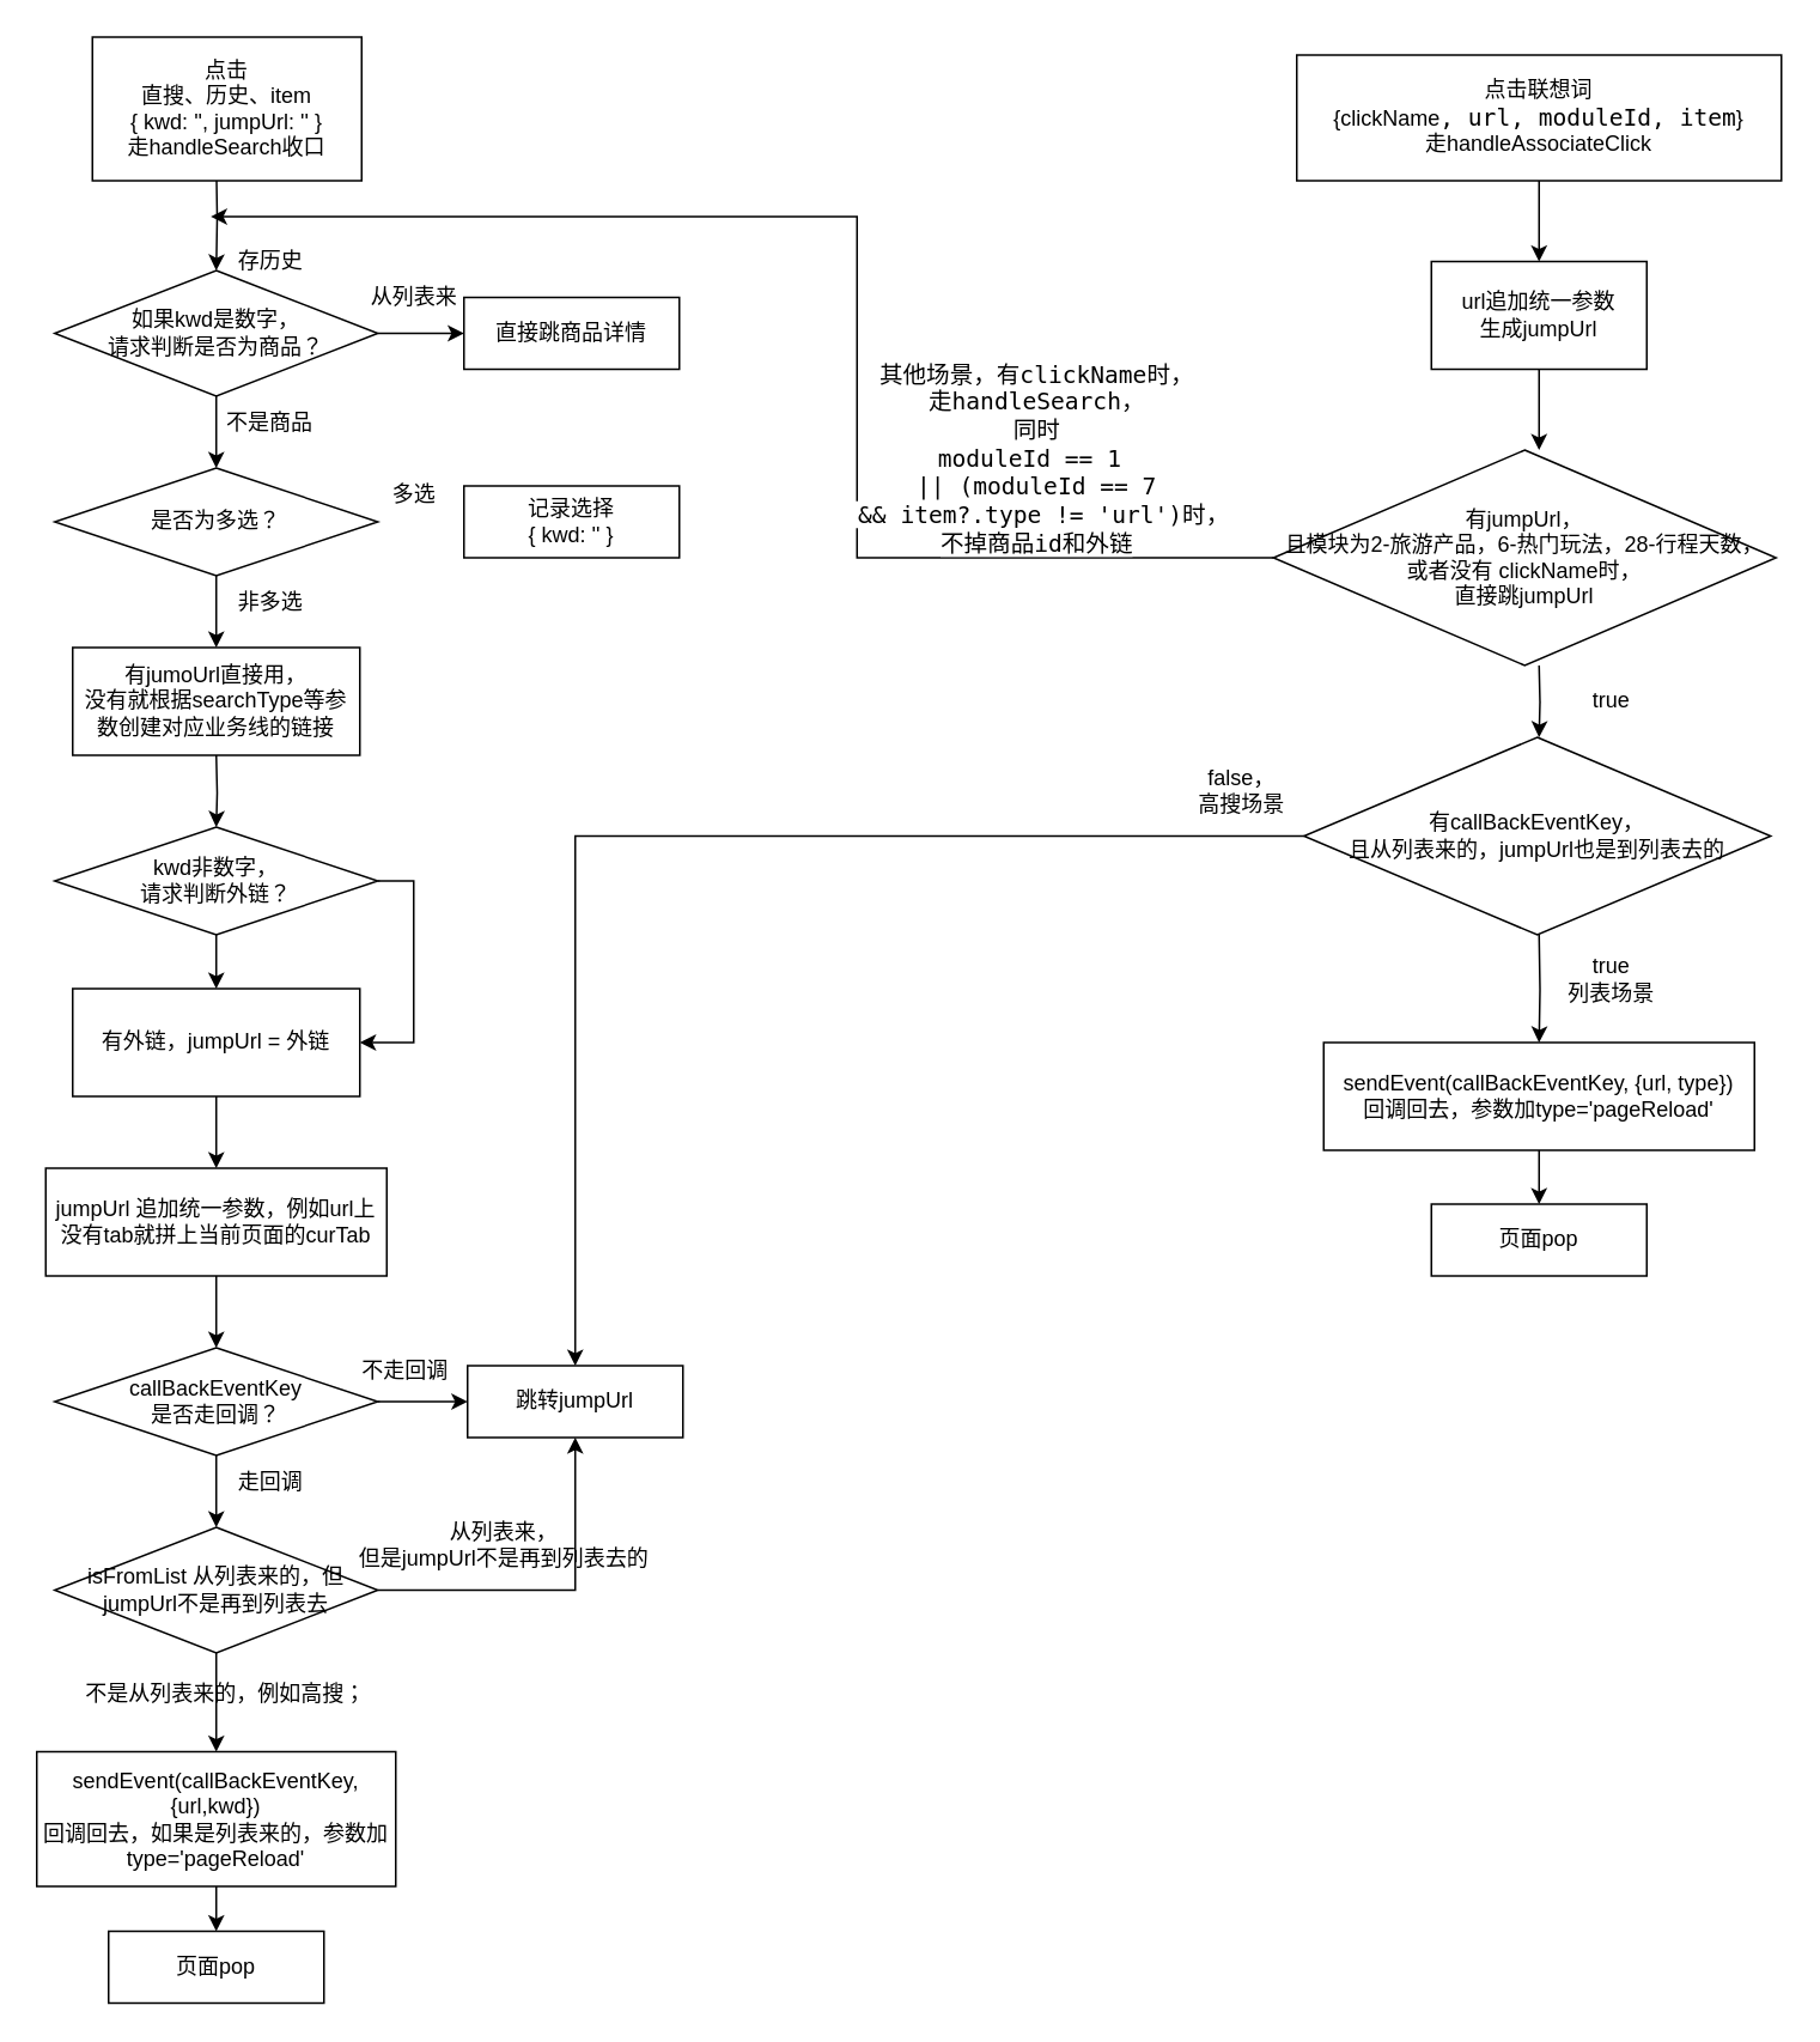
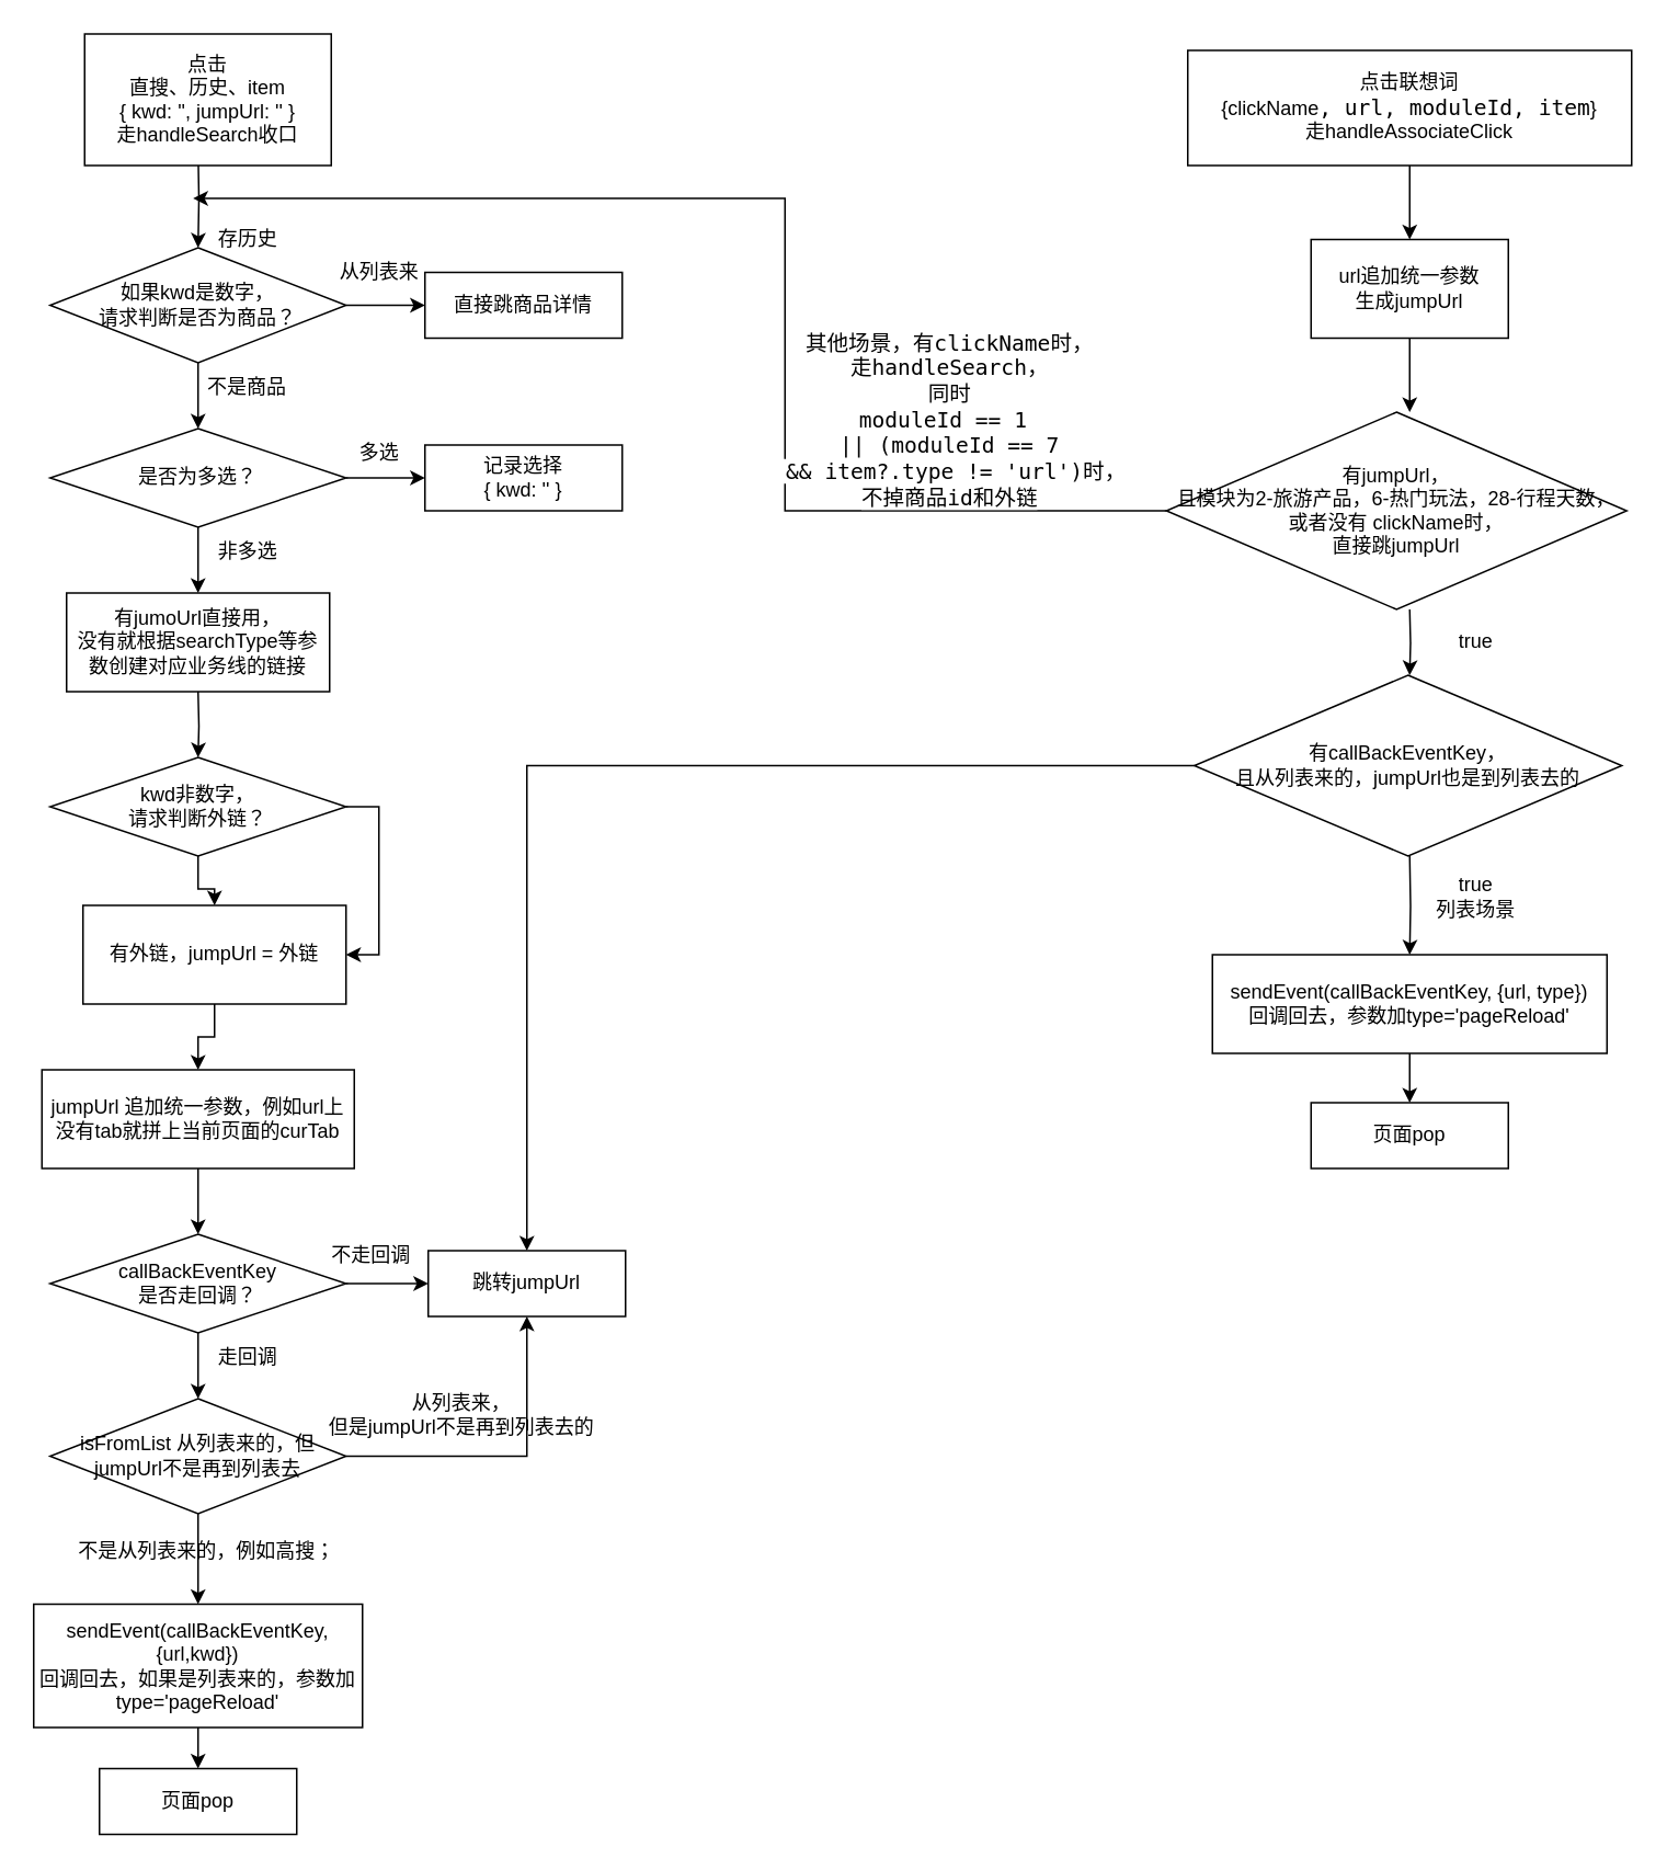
  <mxCell id="0" />
  <mxCell id="1" parent="0" />
  <mxCell id="2" value="" style="edgeStyle=orthogonalEdgeStyle;rounded=0;orthogonalLoop=1;jettySize=auto;html=1;exitX=0.5;exitY=1;exitDx=0;exitDy=0;" edge="1" parent="1" target="5"><mxGeometry relative="1" as="geometry"><mxPoint x="120" y="180" as="targetPoint" /><mxPoint x="120" y="90" as="sourcePoint" /></mxGeometry></mxCell>
  <mxCell id="3" value="" style="edgeStyle=orthogonalEdgeStyle;rounded=0;orthogonalLoop=1;jettySize=auto;html=1;" edge="1" parent="1" source="5"><mxGeometry relative="1" as="geometry"><mxPoint x="120" y="260" as="targetPoint" /></mxGeometry></mxCell>
  <mxCell id="4" value="" style="edgeStyle=orthogonalEdgeStyle;rounded=0;orthogonalLoop=1;jettySize=auto;html=1;" edge="1" parent="1" source="5" target="13"><mxGeometry relative="1" as="geometry" /></mxCell>
  <mxCell id="5" value="如果kwd是数字，&lt;br&gt;请求判断是否为商品？" style="rhombus;whiteSpace=wrap;html=1;" vertex="1" parent="1"><mxGeometry x="30" y="150" width="180" height="70" as="geometry" /></mxCell>
  <mxCell id="6" value="不是商品" style="text;html=1;strokeColor=none;fillColor=none;align=center;verticalAlign=middle;whiteSpace=wrap;rounded=0;" vertex="1" parent="1"><mxGeometry x="120" y="220" width="60" height="30" as="geometry" /></mxCell>
  <mxCell id="7" value="从列表来" style="text;html=1;align=center;verticalAlign=middle;resizable=0;points=[];autosize=1;strokeColor=none;fillColor=none;" vertex="1" parent="1"><mxGeometry x="200" y="150" width="60" height="30" as="geometry" /></mxCell>
+ <mxCell id="8" value="" style="edgeStyle=orthogonalEdgeStyle;rounded=0;orthogonalLoop=1;jettySize=auto;html=1;" edge="1" parent="1" source="10" target="12"><mxGeometry relative="1" as="geometry" /></mxCell>
  <mxCell id="9" value="" style="edgeStyle=orthogonalEdgeStyle;rounded=0;orthogonalLoop=1;jettySize=auto;html=1;" edge="1" parent="1" source="10"><mxGeometry relative="1" as="geometry"><mxPoint x="120" y="360" as="targetPoint" /></mxGeometry></mxCell>
  <mxCell id="10" value="是否为多选？" style="rhombus;whiteSpace=wrap;html=1;" vertex="1" parent="1"><mxGeometry x="30" y="260" width="180" height="60" as="geometry" /></mxCell>
  <mxCell id="11" value="存历史" style="text;html=1;align=center;verticalAlign=middle;resizable=0;points=[];autosize=1;strokeColor=none;fillColor=none;" vertex="1" parent="1"><mxGeometry x="120" y="130" width="60" height="30" as="geometry" /></mxCell>
  <mxCell id="12" value="记录选择&lt;br&gt;{ kwd: '' }" style="whiteSpace=wrap;html=1;" vertex="1" parent="1"><mxGeometry x="258" y="270" width="120" height="40" as="geometry" /></mxCell>
  <mxCell id="13" value="直接跳商品详情" style="whiteSpace=wrap;html=1;" vertex="1" parent="1"><mxGeometry x="258" y="165" width="120" height="40" as="geometry" /></mxCell>
  <mxCell id="14" value="" style="edgeStyle=orthogonalEdgeStyle;rounded=0;orthogonalLoop=1;jettySize=auto;html=1;" edge="1" parent="1" source="16" target="19"><mxGeometry relative="1" as="geometry" /></mxCell>
  <mxCell id="15" style="edgeStyle=orthogonalEdgeStyle;rounded=0;orthogonalLoop=1;jettySize=auto;html=1;entryX=1;entryY=0.5;entryDx=0;entryDy=0;" edge="1" parent="1" source="16" target="19"><mxGeometry relative="1" as="geometry"><Array as="points"><mxPoint x="230" y="490" /><mxPoint x="230" y="580" /></Array></mxGeometry></mxCell>
  <mxCell id="16" value="kwd非数字，&lt;br&gt;请求判断外链？" style="rhombus;whiteSpace=wrap;html=1;" vertex="1" parent="1"><mxGeometry x="30" y="460" width="180" height="60" as="geometry" /></mxCell>
  <mxCell id="17" value="" style="edgeStyle=orthogonalEdgeStyle;rounded=0;orthogonalLoop=1;jettySize=auto;html=1;" edge="1" parent="1" target="16"><mxGeometry relative="1" as="geometry"><mxPoint x="120" y="420" as="sourcePoint" /></mxGeometry></mxCell>
  <mxCell id="18" value="" style="edgeStyle=orthogonalEdgeStyle;rounded=0;orthogonalLoop=1;jettySize=auto;html=1;" edge="1" parent="1" source="19" target="21"><mxGeometry relative="1" as="geometry" /></mxCell>
- <mxCell id="19" value="有外链，jumpUrl = 外链" style="whiteSpace=wrap;html=1;" vertex="1" parent="1"><mxGeometry x="40" y="550" width="160" height="60" as="geometry" /></mxCell>
+ <mxCell id="19" value="有外链，jumpUrl = 外链" style="whiteSpace=wrap;html=1;" vertex="1" parent="1"><mxGeometry x="50" y="550" width="160" height="60" as="geometry" /></mxCell>
  <mxCell id="20" value="" style="edgeStyle=orthogonalEdgeStyle;rounded=0;orthogonalLoop=1;jettySize=auto;html=1;" edge="1" parent="1" source="21" target="28"><mxGeometry relative="1" as="geometry" /></mxCell>
  <mxCell id="21" value="jumpUrl 追加统一参数，例如url上没有tab就拼上当前页面的curTab" style="rounded=0;whiteSpace=wrap;html=1;" vertex="1" parent="1"><mxGeometry x="25" y="650" width="190" height="60" as="geometry" /></mxCell>
  <mxCell id="22" value="有jumoUrl直接用，&lt;br&gt;没有就根据searchType等参数创建对应业务线的链接" style="rounded=0;whiteSpace=wrap;html=1;" vertex="1" parent="1"><mxGeometry x="40" y="360" width="160" height="60" as="geometry" /></mxCell>
  <mxCell id="23" value="点击&lt;br style=&quot;border-color: var(--border-color);&quot;&gt;直搜、历史、item&lt;br style=&quot;border-color: var(--border-color);&quot;&gt;{ kwd: '',&amp;nbsp;jumpUrl: ''&amp;nbsp;}&lt;br&gt;走handleSearch收口" style="rounded=0;whiteSpace=wrap;html=1;" vertex="1" parent="1"><mxGeometry x="51" y="20" width="150" height="80" as="geometry" /></mxCell>
  <mxCell id="24" value="非多选" style="text;html=1;align=center;verticalAlign=middle;resizable=0;points=[];autosize=1;strokeColor=none;fillColor=none;" vertex="1" parent="1"><mxGeometry x="120" y="320" width="60" height="30" as="geometry" /></mxCell>
  <mxCell id="25" value="多选" style="text;html=1;align=center;verticalAlign=middle;resizable=0;points=[];autosize=1;strokeColor=none;fillColor=none;" vertex="1" parent="1"><mxGeometry x="205" y="260" width="50" height="30" as="geometry" /></mxCell>
  <mxCell id="26" value="" style="edgeStyle=orthogonalEdgeStyle;rounded=0;orthogonalLoop=1;jettySize=auto;html=1;" edge="1" parent="1" source="28" target="29"><mxGeometry relative="1" as="geometry" /></mxCell>
  <mxCell id="27" value="" style="edgeStyle=orthogonalEdgeStyle;rounded=0;orthogonalLoop=1;jettySize=auto;html=1;" edge="1" parent="1" source="28" target="33"><mxGeometry relative="1" as="geometry" /></mxCell>
  <mxCell id="28" value="callBackEventKey&lt;br&gt;是否走回调？" style="rhombus;whiteSpace=wrap;html=1;" vertex="1" parent="1"><mxGeometry x="30" y="750" width="180" height="60" as="geometry" /></mxCell>
  <mxCell id="29" value="跳转jumpUrl" style="whiteSpace=wrap;html=1;" vertex="1" parent="1"><mxGeometry x="260" y="760" width="120" height="40" as="geometry" /></mxCell>
  <mxCell id="30" value="不走回调" style="text;html=1;align=center;verticalAlign=middle;resizable=0;points=[];autosize=1;strokeColor=none;fillColor=none;" vertex="1" parent="1"><mxGeometry x="190" y="748" width="70" height="30" as="geometry" /></mxCell>
  <mxCell id="31" style="edgeStyle=orthogonalEdgeStyle;rounded=0;orthogonalLoop=1;jettySize=auto;html=1;exitX=1;exitY=0.5;exitDx=0;exitDy=0;entryX=0.5;entryY=1;entryDx=0;entryDy=0;" edge="1" parent="1" source="33" target="29"><mxGeometry relative="1" as="geometry" /></mxCell>
  <mxCell id="32" value="" style="edgeStyle=orthogonalEdgeStyle;rounded=0;orthogonalLoop=1;jettySize=auto;html=1;" edge="1" parent="1" source="33" target="37"><mxGeometry relative="1" as="geometry" /></mxCell>
  <mxCell id="33" value="isFromList 从列表来的，但jumpUrl不是再到列表去" style="rhombus;whiteSpace=wrap;html=1;" vertex="1" parent="1"><mxGeometry x="30" y="850" width="180" height="70" as="geometry" /></mxCell>
  <mxCell id="34" value="走回调" style="text;html=1;align=center;verticalAlign=middle;resizable=0;points=[];autosize=1;strokeColor=none;fillColor=none;" vertex="1" parent="1"><mxGeometry x="120" y="810" width="60" height="30" as="geometry" /></mxCell>
  <mxCell id="35" value="从列表来，&lt;br&gt;但是jumpUrl不是再到列表去的&lt;br&gt;" style="text;html=1;align=center;verticalAlign=middle;resizable=0;points=[];autosize=1;strokeColor=none;fillColor=none;" vertex="1" parent="1"><mxGeometry x="190" y="840" width="180" height="40" as="geometry" /></mxCell>
  <mxCell id="36" value="" style="edgeStyle=orthogonalEdgeStyle;rounded=0;orthogonalLoop=1;jettySize=auto;html=1;" edge="1" parent="1" source="37" target="38"><mxGeometry relative="1" as="geometry" /></mxCell>
  <mxCell id="37" value="sendEvent(callBackEventKey, {url,kwd}&lt;span style=&quot;background-color: initial;&quot;&gt;)&lt;/span&gt;&lt;br&gt;回调回去，如果是列表来的，参数加type='pageReload'" style="rounded=0;whiteSpace=wrap;html=1;" vertex="1" parent="1"><mxGeometry x="20" y="975" width="200" height="75" as="geometry" /></mxCell>
  <mxCell id="38" value="页面pop" style="whiteSpace=wrap;html=1;" vertex="1" parent="1"><mxGeometry x="60" y="1075" width="120" height="40" as="geometry" /></mxCell>
  <mxCell id="39" value="不是从列表来的，例如高搜；" style="text;html=1;align=center;verticalAlign=middle;resizable=0;points=[];autosize=1;strokeColor=none;fillColor=none;" vertex="1" parent="1"><mxGeometry x="35" y="928" width="180" height="30" as="geometry" /></mxCell>
  <mxCell id="40" value="" style="edgeStyle=orthogonalEdgeStyle;rounded=0;orthogonalLoop=1;jettySize=auto;html=1;" edge="1" parent="1" source="41" target="43"><mxGeometry relative="1" as="geometry" /></mxCell>
  <mxCell id="41" value="点击联想词&lt;br&gt;{clickName&lt;span style=&quot;font-family: &amp;quot;JetBrains Mono&amp;quot;, monospace; font-size: 9.8pt;&quot;&gt;, &lt;/span&gt;&lt;span style=&quot;font-family: &amp;quot;JetBrains Mono&amp;quot;, monospace; font-size: 9.8pt;&quot;&gt;url&lt;/span&gt;&lt;span style=&quot;font-family: &amp;quot;JetBrains Mono&amp;quot;, monospace; font-size: 9.8pt;&quot;&gt;, &lt;/span&gt;&lt;span style=&quot;font-family: &amp;quot;JetBrains Mono&amp;quot;, monospace; font-size: 9.8pt;&quot;&gt;moduleId&lt;/span&gt;&lt;span style=&quot;font-family: &amp;quot;JetBrains Mono&amp;quot;, monospace; font-size: 9.8pt;&quot;&gt;, &lt;/span&gt;&lt;span style=&quot;font-family: &amp;quot;JetBrains Mono&amp;quot;, monospace; font-size: 9.8pt;&quot;&gt;item&lt;/span&gt;}&lt;br&gt;走handleAssociateClick" style="rounded=0;whiteSpace=wrap;html=1;" vertex="1" parent="1"><mxGeometry x="722" y="30" width="270" height="70" as="geometry" /></mxCell>
  <mxCell id="42" value="" style="edgeStyle=orthogonalEdgeStyle;rounded=0;orthogonalLoop=1;jettySize=auto;html=1;" edge="1" parent="1" source="43"><mxGeometry relative="1" as="geometry"><mxPoint x="857" y="250" as="targetPoint" /></mxGeometry></mxCell>
  <mxCell id="43" value="url追加统一参数&lt;br&gt;生成jumpUrl" style="rounded=0;whiteSpace=wrap;html=1;" vertex="1" parent="1"><mxGeometry x="797" y="145" width="120" height="60" as="geometry" /></mxCell>
  <mxCell id="44" value="" style="edgeStyle=orthogonalEdgeStyle;rounded=0;orthogonalLoop=1;jettySize=auto;html=1;" edge="1" parent="1"><mxGeometry relative="1" as="geometry"><mxPoint x="857" y="370" as="sourcePoint" /><mxPoint x="857" y="410" as="targetPoint" /></mxGeometry></mxCell>
  <mxCell id="45" style="edgeStyle=orthogonalEdgeStyle;rounded=0;orthogonalLoop=1;jettySize=auto;html=1;exitX=0;exitY=0.5;exitDx=0;exitDy=0;" edge="1" parent="1" source="46"><mxGeometry relative="1" as="geometry"><mxPoint x="117" y="120" as="targetPoint" /><Array as="points"><mxPoint x="477" y="310" /><mxPoint x="477" y="120" /></Array></mxGeometry></mxCell>
  <mxCell id="46" value="有jumpUrl，&lt;br&gt;且模块为2-旅游产品，6-热门玩法，28-行程天数，或者没有 clickName时，&lt;br&gt;直接跳jumpUrl" style="rhombus;whiteSpace=wrap;html=1;" vertex="1" parent="1"><mxGeometry x="709" y="250" width="280" height="120" as="geometry" /></mxCell>
  <mxCell id="47" value="" style="edgeStyle=orthogonalEdgeStyle;rounded=0;orthogonalLoop=1;jettySize=auto;html=1;" edge="1" parent="1" target="51"><mxGeometry relative="1" as="geometry"><mxPoint x="857" y="520" as="sourcePoint" /></mxGeometry></mxCell>
  <mxCell id="48" style="edgeStyle=orthogonalEdgeStyle;rounded=0;orthogonalLoop=1;jettySize=auto;html=1;entryX=0.5;entryY=0;entryDx=0;entryDy=0;" edge="1" parent="1" source="49" target="29"><mxGeometry relative="1" as="geometry" /></mxCell>
  <mxCell id="49" value="有callBackEventKey，&lt;br&gt;且&lt;span style=&quot;background-color: initial;&quot;&gt;从列表来的，jumpUrl也是到列表去的&lt;/span&gt;" style="rhombus;whiteSpace=wrap;html=1;" vertex="1" parent="1"><mxGeometry x="726" y="410" width="260" height="110" as="geometry" /></mxCell>
  <mxCell id="50" value="" style="edgeStyle=orthogonalEdgeStyle;rounded=0;orthogonalLoop=1;jettySize=auto;html=1;" edge="1" parent="1" source="51" target="54"><mxGeometry relative="1" as="geometry" /></mxCell>
  <mxCell id="51" value="sendEvent(callBackEventKey, {url, type&lt;span style=&quot;background-color: initial;&quot;&gt;}&lt;/span&gt;&lt;span style=&quot;background-color: initial;&quot;&gt;)&lt;/span&gt;&lt;br&gt;回调回去，参数加type='pageReload'" style="rounded=0;whiteSpace=wrap;html=1;" vertex="1" parent="1"><mxGeometry x="737" y="580" width="240" height="60" as="geometry" /></mxCell>
  <mxCell id="52" value="true&lt;br&gt;列表场景" style="text;html=1;align=center;verticalAlign=middle;resizable=0;points=[];autosize=1;strokeColor=none;fillColor=none;" vertex="1" parent="1"><mxGeometry x="862" y="525" width="70" height="40" as="geometry" /></mxCell>
- <mxCell id="53" value="false，&lt;br&gt;高搜场景" style="text;html=1;align=center;verticalAlign=middle;resizable=0;points=[];autosize=1;strokeColor=none;fillColor=none;" vertex="1" parent="1"><mxGeometry x="656" y="420" width="70" height="40" as="geometry" /></mxCell>
  <mxCell id="54" value="页面pop" style="whiteSpace=wrap;html=1;" vertex="1" parent="1"><mxGeometry x="797" y="670" width="120" height="40" as="geometry" /></mxCell>
  <mxCell id="55" value="true" style="text;html=1;align=center;verticalAlign=middle;resizable=0;points=[];autosize=1;strokeColor=none;fillColor=none;" vertex="1" parent="1"><mxGeometry x="877" y="375" width="40" height="30" as="geometry" /></mxCell>
  <mxCell id="56" value="&lt;p style=&quot;font-family: &amp;quot;JetBrains Mono&amp;quot;, monospace; font-size: 9.8pt;&quot;&gt;&lt;span style=&quot;background-color: rgb(255, 255, 255);&quot;&gt;其他场景，有clickName时，&lt;br&gt;&lt;/span&gt;&lt;span style=&quot;background-color: rgb(255, 255, 255);&quot;&gt;走handleSearch，&lt;br&gt;&lt;/span&gt;&lt;span style=&quot;background-color: rgb(255, 255, 255);&quot;&gt;同时&lt;br&gt;&lt;/span&gt;&lt;span style=&quot;background-color: rgb(255, 255, 255);&quot;&gt;moduleId == 1&amp;nbsp;&lt;br&gt;&lt;/span&gt;&lt;span style=&quot;background-color: rgb(255, 255, 255); font-size: 9.8pt;&quot;&gt;|| (moduleId == 7&lt;br&gt;&lt;/span&gt;&lt;span style=&quot;background-color: rgb(255, 255, 255); font-size: 9.8pt;&quot;&gt;&amp;nbsp;&amp;amp;&amp;amp; item?.type != 'url')时，&lt;br&gt;&lt;/span&gt;&lt;span style=&quot;background-color: rgb(255, 255, 255); font-size: 9.8pt;&quot;&gt;不掉商品id和外链&lt;/span&gt;&lt;/p&gt;" style="text;html=1;align=center;verticalAlign=middle;resizable=0;points=[];autosize=1;strokeColor=none;fillColor=none;" vertex="1" parent="1"><mxGeometry x="457" y="180" width="240" height="150" as="geometry" /></mxCell>
